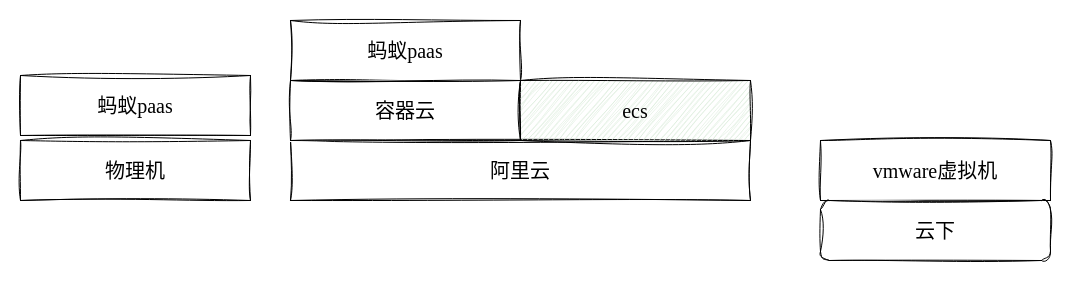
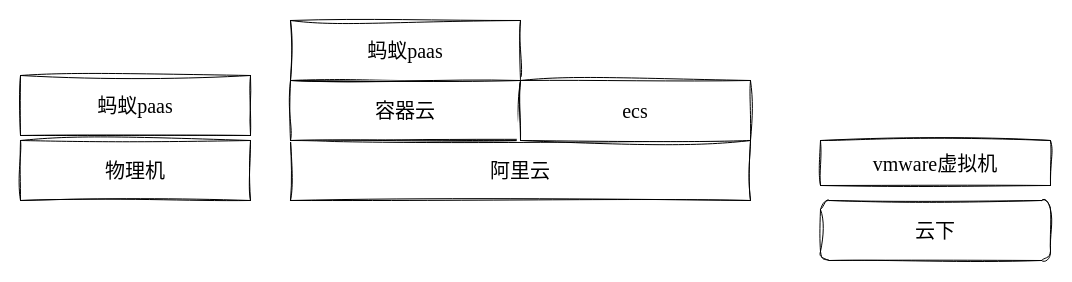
  <mxCell id="0" />
  <mxCell id="1" parent="0" />
  <mxCell id="2" value="物理机" style="rounded=0;whiteSpace=wrap;html=1;sketch=1;hachureGap=4;jiggle=2;curveFitting=1;fontFamily=Architects Daughter;fontSource=https%3A%2F%2Ffonts.googleapis.com%2Fcss%3Ffamily%3DArchitects%2BDaughter;fontSize=20;" vertex="1" parent="1"><mxGeometry x="20" y="140" width="230" height="60" as="geometry" /></mxCell>
  <mxCell id="3" value="阿里云" style="rounded=0;whiteSpace=wrap;html=1;sketch=1;hachureGap=4;jiggle=2;curveFitting=1;fontFamily=Architects Daughter;fontSource=https%3A%2F%2Ffonts.googleapis.com%2Fcss%3Ffamily%3DArchitects%2BDaughter;fontSize=20;" vertex="1" parent="1"><mxGeometry x="290" y="140" width="460" height="60" as="geometry" /></mxCell>
  <mxCell id="4" value="蚂蚁paas" style="rounded=0;whiteSpace=wrap;html=1;sketch=1;hachureGap=4;jiggle=2;curveFitting=1;fontFamily=Architects Daughter;fontSource=https%3A%2F%2Ffonts.googleapis.com%2Fcss%3Ffamily%3DArchitects%2BDaughter;fontSize=20;" vertex="1" parent="1"><mxGeometry x="20" y="75" width="230" height="60" as="geometry" /></mxCell>
  <mxCell id="5" value="容器云" style="rounded=0;whiteSpace=wrap;html=1;sketch=1;hachureGap=4;jiggle=2;curveFitting=1;fontFamily=Architects Daughter;fontSource=https%3A%2F%2Ffonts.googleapis.com%2Fcss%3Ffamily%3DArchitects%2BDaughter;fontSize=20;" vertex="1" parent="1"><mxGeometry x="290" y="80" width="230" height="60" as="geometry" /></mxCell>
  <mxCell id="6" value="蚂蚁paas" style="rounded=0;whiteSpace=wrap;html=1;sketch=1;hachureGap=4;jiggle=2;curveFitting=1;fontFamily=Architects Daughter;fontSource=https%3A%2F%2Ffonts.googleapis.com%2Fcss%3Ffamily%3DArchitects%2BDaughter;fontSize=20;" vertex="1" parent="1"><mxGeometry x="290" y="20" width="230" height="60" as="geometry" /></mxCell>
- <mxCell id="7" value="vmware虚拟机" style="rounded=0;whiteSpace=wrap;html=1;sketch=1;hachureGap=4;jiggle=2;curveFitting=1;fontFamily=Architects Daughter;fontSource=https%3A%2F%2Ffonts.googleapis.com%2Fcss%3Ffamily%3DArchitects%2BDaughter;fontSize=20;" vertex="1" parent="1"><mxGeometry x="820" y="140" width="230" height="60" as="geometry" /></mxCell>
+ <mxCell id="7" value="vmware虚拟机" style="rounded=0;whiteSpace=wrap;html=1;sketch=1;hachureGap=4;jiggle=2;curveFitting=1;fontFamily=Architects Daughter;fontSource=https%3A%2F%2Ffonts.googleapis.com%2Fcss%3Ffamily%3DArchitects%2BDaughter;fontSize=20;" vertex="1" parent="1"><mxGeometry x="820" y="140" width="230" height="45" as="geometry" /></mxCell>
  <mxCell id="8" value="云下" style="whiteSpace=wrap;html=1;sketch=1;hachureGap=4;jiggle=2;curveFitting=1;fontFamily=Architects Daughter;fontSource=https%3A%2F%2Ffonts.googleapis.com%2Fcss%3Ffamily%3DArchitects%2BDaughter;fontSize=20;rounded=1;" vertex="1" parent="1"><mxGeometry x="820" y="200" width="230" height="60" as="geometry" /></mxCell>
- <mxCell id="9" value="ecs" style="rounded=0;whiteSpace=wrap;html=1;sketch=1;hachureGap=4;jiggle=2;curveFitting=1;fontFamily=Architects Daughter;fontSource=https%3A%2F%2Ffonts.googleapis.com%2Fcss%3Ffamily%3DArchitects%2BDaughter;fontSize=20;fillColor=#d5e8d4;" vertex="1" parent="1"><mxGeometry x="520" y="80" width="230" height="60" as="geometry" /></mxCell>
+ <mxCell id="9" value="ecs" style="rounded=0;whiteSpace=wrap;html=1;sketch=1;hachureGap=4;jiggle=2;curveFitting=1;fontFamily=Architects Daughter;fontSource=https%3A%2F%2Ffonts.googleapis.com%2Fcss%3Ffamily%3DArchitects%2BDaughter;fontSize=20;" vertex="1" parent="1"><mxGeometry x="520" y="80" width="230" height="60" as="geometry" /></mxCell>
